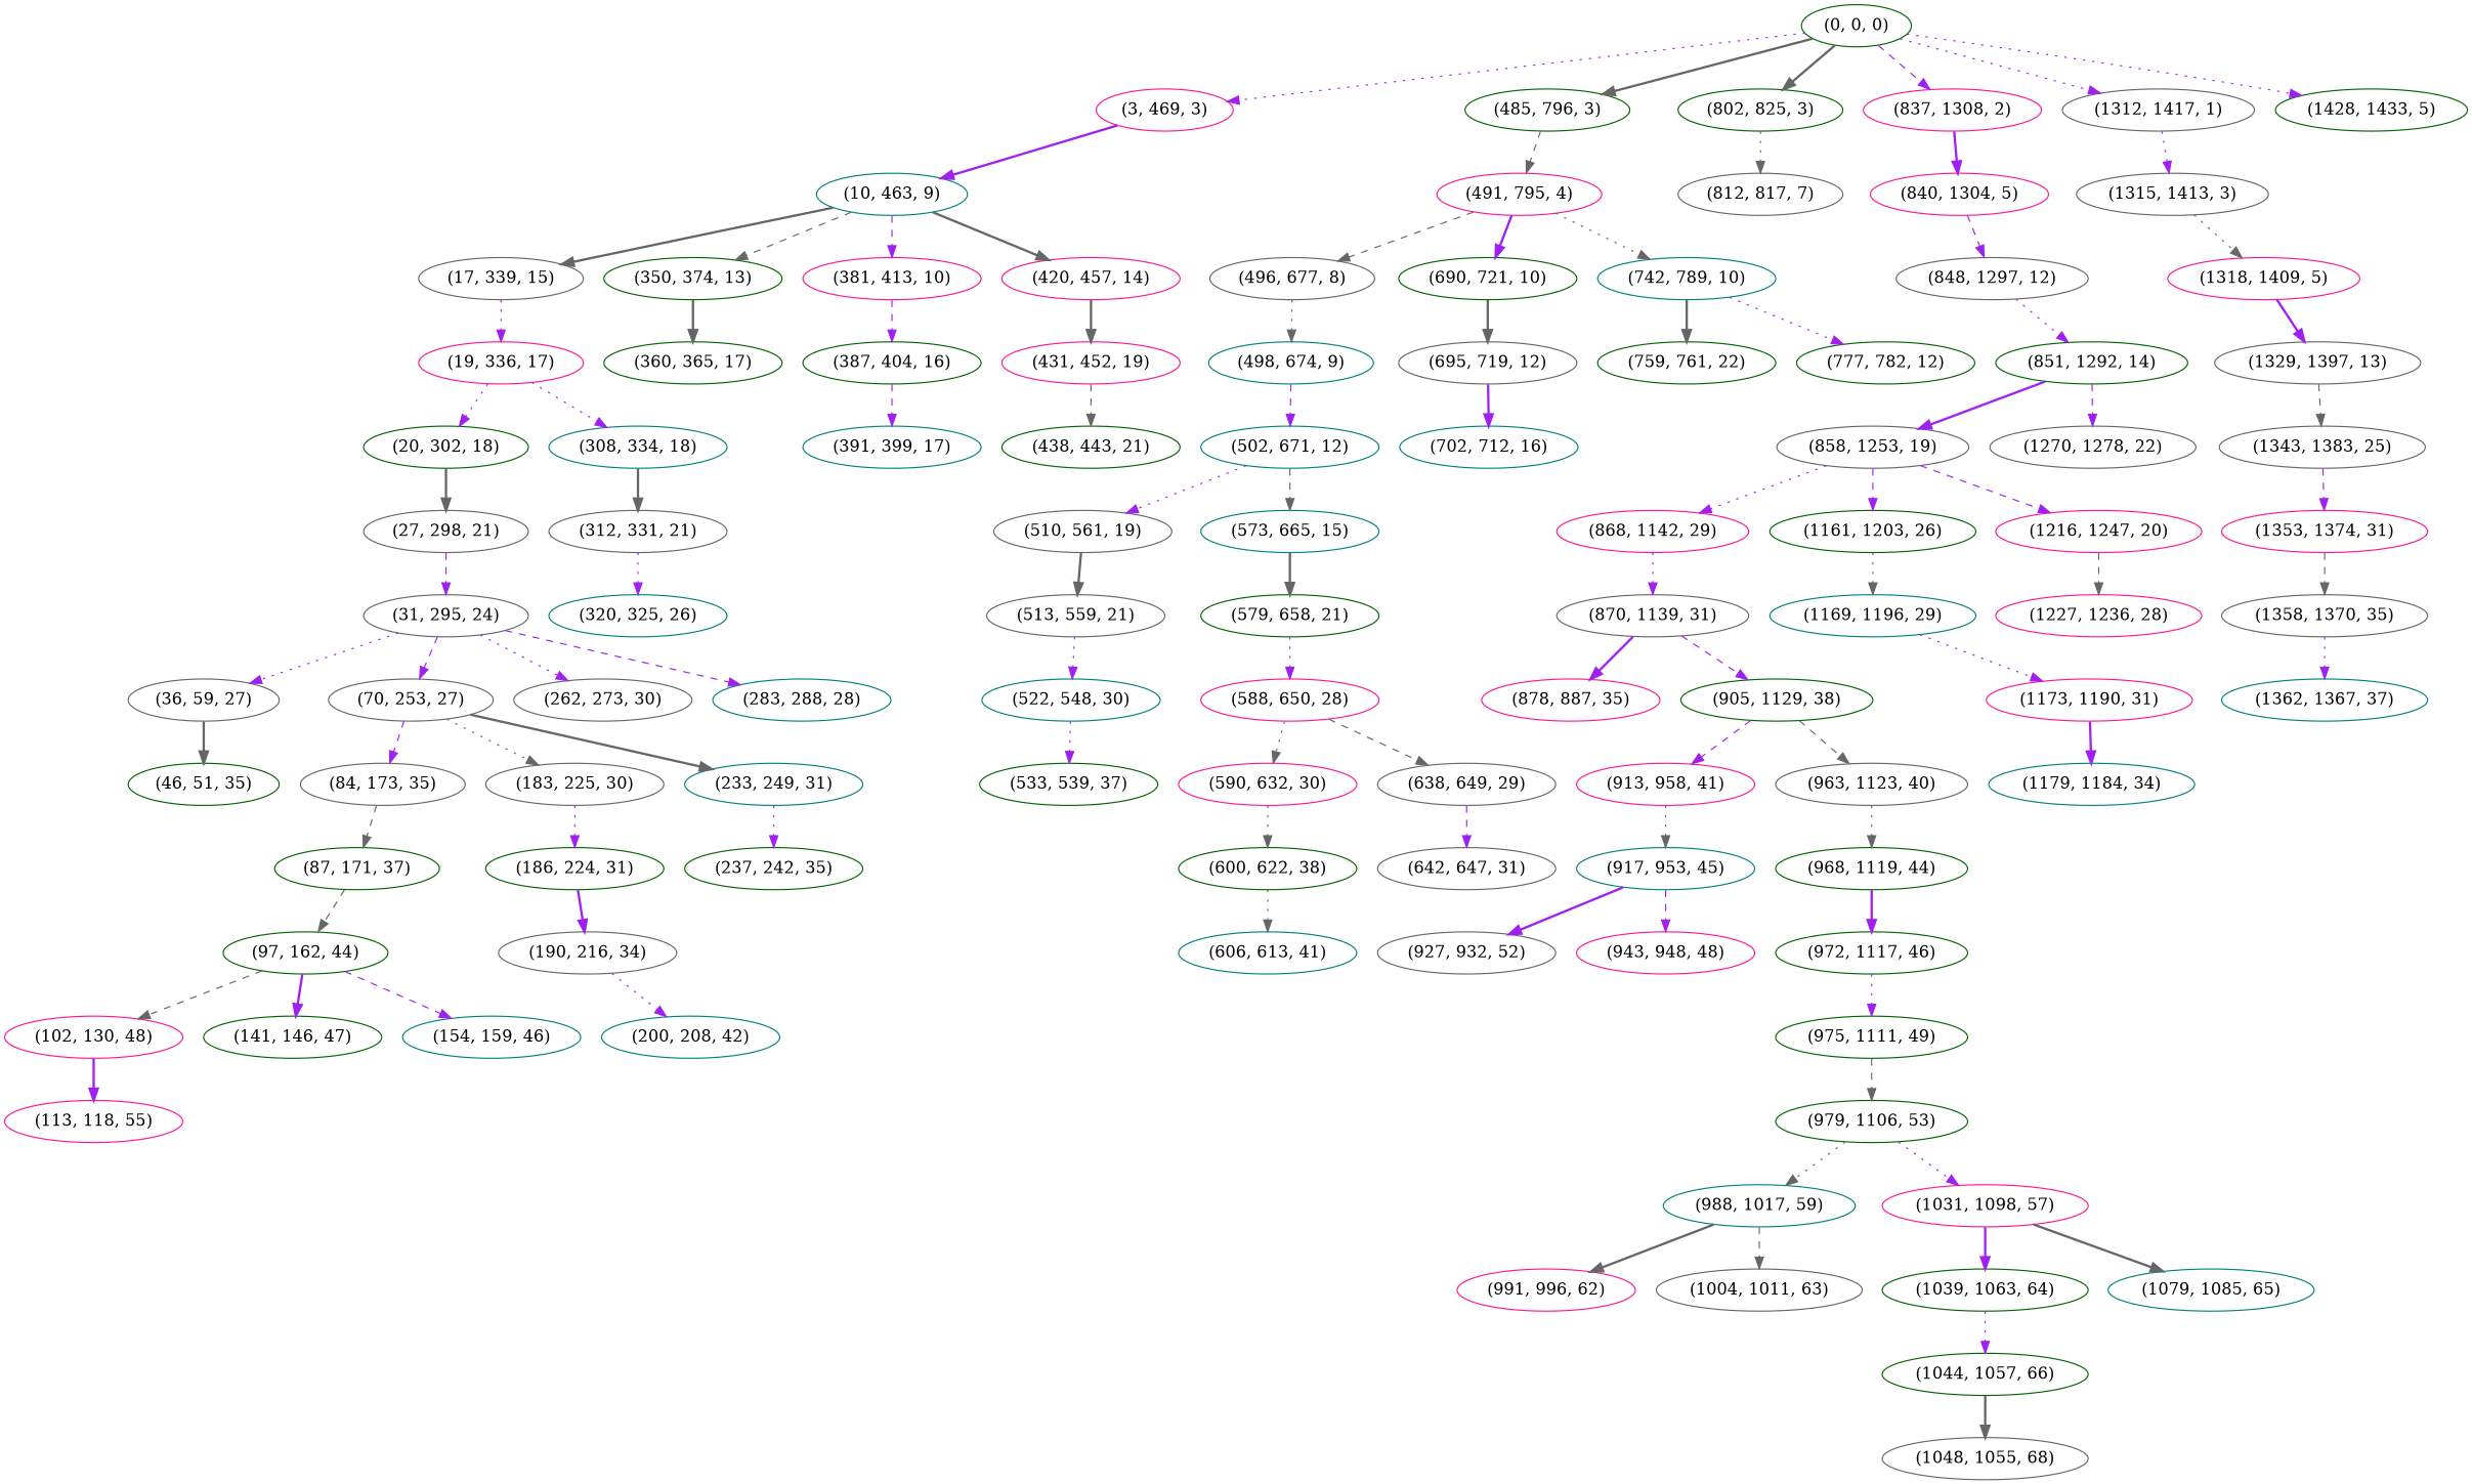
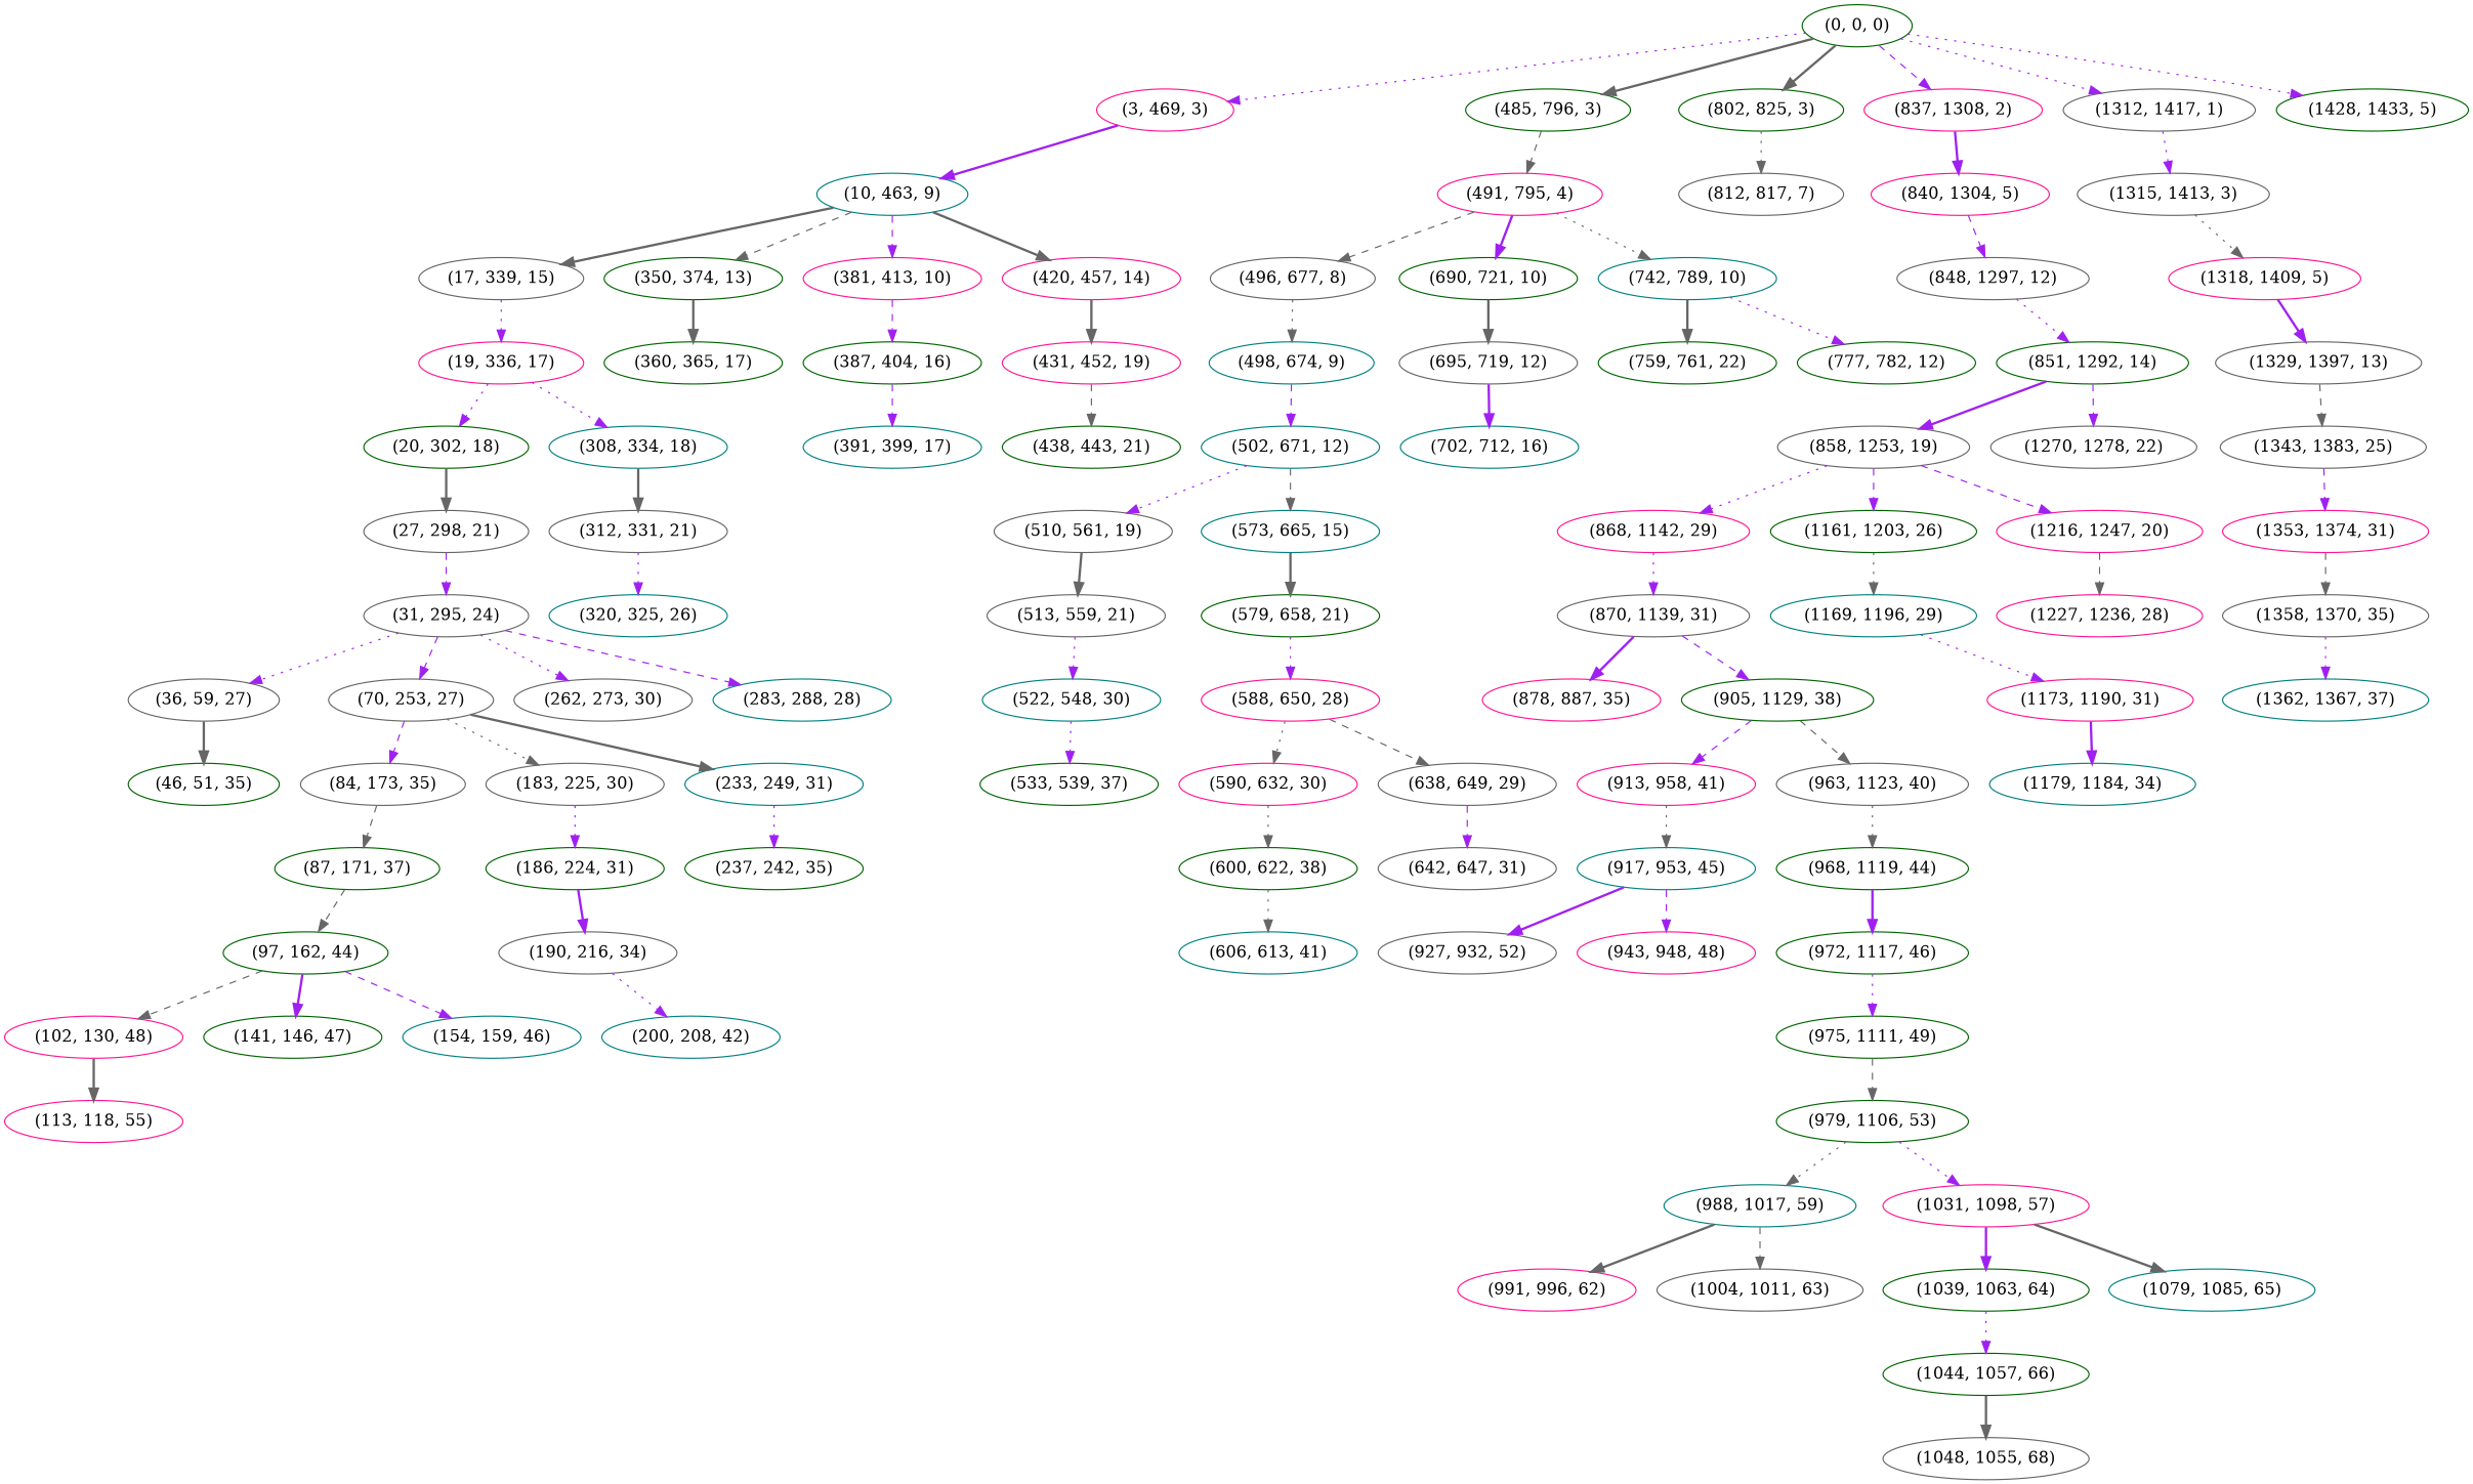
  digraph {
    node [color=darkgreen]
    edge [color=purple style=dotted]
    "(3, 469, 3)" [color=deeppink]
    "(0, 0, 0)"
    "(485, 796, 3)"
    "(802, 825, 3)"
    "(837, 1308, 2)" [color=deeppink]
    "(1312, 1417, 1)" [color=gray40]
    "(1428, 1433, 5)"
    "(10, 463, 9)" [color=teal]
    "(491, 795, 4)" [color=deeppink]
    "(812, 817, 7)" [color=gray40]
    "(840, 1304, 5)" [color=deeppink]
    "(1315, 1413, 3)" [color=gray40]
    "(17, 339, 15)" [color=gray40]
    "(350, 374, 13)"
    "(381, 413, 10)" [color=deeppink]
    "(420, 457, 14)" [color=deeppink]
    "(19, 336, 17)" [color=deeppink]
    "(360, 365, 17)"
    "(387, 404, 16)"
    "(431, 452, 19)" [color=deeppink]
    "(20, 302, 18)"
    "(308, 334, 18)" [color=teal]
    "(27, 298, 21)" [color=gray40]
    "(312, 331, 21)" [color=gray40]
    "(31, 295, 24)" [color=gray40]
    "(36, 59, 27)" [color=gray40]
    "(70, 253, 27)" [color=gray40]
    "(262, 273, 30)" [color=gray40]
    "(283, 288, 28)" [color=teal]
    "(46, 51, 35)"
    "(84, 173, 35)" [color=gray40]
    "(183, 225, 30)" [color=gray40]
    "(233, 249, 31)" [color=teal]
    "(87, 171, 37)"
    "(186, 224, 31)"
    "(237, 242, 35)"
    "(97, 162, 44)"
    "(102, 130, 48)" [color=deeppink]
    "(141, 146, 47)"
    "(154, 159, 46)" [color=teal]
    "(113, 118, 55)" [color=deeppink]
    "(190, 216, 34)" [color=gray40]
    "(200, 208, 42)" [color=teal]
    "(320, 325, 26)" [color=teal]
    "(391, 399, 17)" [color=teal]
    "(438, 443, 21)"
    "(496, 677, 8)" [color=gray40]
    "(690, 721, 10)"
    "(742, 789, 10)" [color=teal]
    "(498, 674, 9)" [color=teal]
    "(695, 719, 12)" [color=gray40]
    n52 [label="(759, 761, 22)"]
    "(777, 782, 12)"
    "(502, 671, 12)" [color=teal]
    "(510, 561, 19)" [color=gray40]
    "(573, 665, 15)" [color=teal]
    "(513, 559, 21)" [color=gray40]
    "(579, 658, 21)"
    "(522, 548, 30)" [color=teal]
    "(533, 539, 37)"
    "(588, 650, 28)" [color=deeppink]
    "(590, 632, 30)" [color=deeppink]
    "(638, 649, 29)" [color=gray40]
    "(600, 622, 38)"
    "(642, 647, 31)" [color=gray40]
    "(606, 613, 41)" [color=teal]
    "(702, 712, 16)" [color=teal]
    "(848, 1297, 12)" [color=gray40]
    "(851, 1292, 14)"
    "(858, 1253, 19)" [color=gray40]
    "(1270, 1278, 22)" [color=gray40]
    "(868, 1142, 29)" [color=deeppink]
    "(1161, 1203, 26)"
    "(1216, 1247, 20)" [color=deeppink]
    "(870, 1139, 31)" [color=gray40]
    "(1169, 1196, 29)" [color=teal]
    "(1227, 1236, 28)" [color=deeppink]
    "(878, 887, 35)" [color=deeppink]
    "(905, 1129, 38)"
    "(913, 958, 41)" [color=deeppink]
    "(963, 1123, 40)" [color=gray40]
    "(917, 953, 45)" [color=teal]
    "(968, 1119, 44)"
    "(927, 932, 52)" [color=gray40]
    "(943, 948, 48)" [color=deeppink]
    "(972, 1117, 46)"
    "(975, 1111, 49)"
    "(979, 1106, 53)"
    "(988, 1017, 59)" [color=teal]
    "(1031, 1098, 57)" [color=deeppink]
    "(991, 996, 62)" [color=deeppink]
    "(1004, 1011, 63)" [color=gray40]
    "(1039, 1063, 64)"
    "(1079, 1085, 65)" [color=teal]
    "(1044, 1057, 66)"
    "(1048, 1055, 68)" [color=gray40]
    "(1173, 1190, 31)" [color=deeppink]
    "(1179, 1184, 34)" [color=teal]
    "(1318, 1409, 5)" [color=deeppink]
    "(1329, 1397, 13)" [color=gray40]
    "(1343, 1383, 25)" [color=gray40]
    "(1353, 1374, 31)" [color=deeppink]
    "(1358, 1370, 35)" [color=gray40]
    "(1362, 1367, 37)" [color=teal]
    "(3, 469, 3)" -> "(10, 463, 9)" [style=bold]
    "(0, 0, 0)" -> "(3, 469, 3)"
    "(0, 0, 0)" -> "(485, 796, 3)" [color=gray40 style=bold]
    "(0, 0, 0)" -> "(802, 825, 3)" [color=gray40 style=bold]
    "(0, 0, 0)" -> "(837, 1308, 2)" [style=dashed]
    "(0, 0, 0)" -> "(1312, 1417, 1)"
    "(0, 0, 0)" -> "(1428, 1433, 5)"
    "(485, 796, 3)" -> "(491, 795, 4)" [color=gray40 style=dashed]
    "(802, 825, 3)" -> "(812, 817, 7)" [color=gray40]
    "(837, 1308, 2)" -> "(840, 1304, 5)" [style=bold]
    "(1312, 1417, 1)" -> "(1315, 1413, 3)"
    "(10, 463, 9)" -> "(17, 339, 15)" [color=gray40 style=bold]
    "(10, 463, 9)" -> "(350, 374, 13)" [color=gray40 style=dashed]
    "(10, 463, 9)" -> "(381, 413, 10)" [style=dashed]
    "(10, 463, 9)" -> "(420, 457, 14)" [color=gray40 style=bold]
    "(491, 795, 4)" -> "(496, 677, 8)" [color=gray40 style=dashed]
    "(491, 795, 4)" -> "(690, 721, 10)" [style=bold]
    "(491, 795, 4)" -> "(742, 789, 10)" [color=gray40]
    "(840, 1304, 5)" -> "(848, 1297, 12)" [style=dashed]
    "(1315, 1413, 3)" -> "(1318, 1409, 5)" [color=gray40]
    "(17, 339, 15)" -> "(19, 336, 17)"
    "(350, 374, 13)" -> "(360, 365, 17)" [color=gray40 style=bold]
    "(381, 413, 10)" -> "(387, 404, 16)" [style=dashed]
    "(420, 457, 14)" -> "(431, 452, 19)" [color=gray40 style=bold]
    "(19, 336, 17)" -> "(20, 302, 18)"
    "(19, 336, 17)" -> "(308, 334, 18)"
    "(387, 404, 16)" -> "(391, 399, 17)" [style=dashed]
    "(431, 452, 19)" -> "(438, 443, 21)" [color=gray40 style=dashed]
    "(20, 302, 18)" -> "(27, 298, 21)" [color=gray40 style=bold]
    "(308, 334, 18)" -> "(312, 331, 21)" [color=gray40 style=bold]
    "(27, 298, 21)" -> "(31, 295, 24)" [style=dashed]
    "(312, 331, 21)" -> "(320, 325, 26)"
    "(31, 295, 24)" -> "(36, 59, 27)"
    "(31, 295, 24)" -> "(70, 253, 27)" [style=dashed]
    "(31, 295, 24)" -> "(262, 273, 30)"
    "(31, 295, 24)" -> "(283, 288, 28)" [style=dashed]
    "(36, 59, 27)" -> "(46, 51, 35)" [color=gray40 style=bold]
    "(70, 253, 27)" -> "(84, 173, 35)" [style=dashed]
    "(70, 253, 27)" -> "(183, 225, 30)" [color=gray40]
    "(70, 253, 27)" -> "(233, 249, 31)" [color=gray40 style=bold]
    "(84, 173, 35)" -> "(87, 171, 37)" [color=gray40 style=dashed]
    "(183, 225, 30)" -> "(186, 224, 31)"
    "(233, 249, 31)" -> "(237, 242, 35)"
    "(87, 171, 37)" -> "(97, 162, 44)" [color=gray40 style=dashed]
    "(186, 224, 31)" -> "(190, 216, 34)" [style=bold]
    "(97, 162, 44)" -> "(102, 130, 48)" [color=gray40 style=dashed]
    "(97, 162, 44)" -> "(141, 146, 47)" [style=bold]
    "(97, 162, 44)" -> "(154, 159, 46)" [style=dashed]
-   "(102, 130, 48)" -> "(113, 118, 55)" [style=bold]
+   "(102, 130, 48)" -> "(113, 118, 55)" [color=gray40 style=bold]
    "(190, 216, 34)" -> "(200, 208, 42)"
    "(496, 677, 8)" -> "(498, 674, 9)" [color=gray40]
    "(690, 721, 10)" -> "(695, 719, 12)" [color=gray40 style=bold]
    "(742, 789, 10)" -> n52 [color=gray40 style=bold]
    "(742, 789, 10)" -> "(777, 782, 12)"
    "(498, 674, 9)" -> "(502, 671, 12)" [style=dashed]
    "(695, 719, 12)" -> "(702, 712, 16)" [style=bold]
    "(502, 671, 12)" -> "(510, 561, 19)"
    "(502, 671, 12)" -> "(573, 665, 15)" [color=gray40 style=dashed]
    "(510, 561, 19)" -> "(513, 559, 21)" [color=gray40 style=bold]
    "(573, 665, 15)" -> "(579, 658, 21)" [color=gray40 style=bold]
    "(513, 559, 21)" -> "(522, 548, 30)"
    "(579, 658, 21)" -> "(588, 650, 28)"
    "(522, 548, 30)" -> "(533, 539, 37)"
    "(588, 650, 28)" -> "(590, 632, 30)" [color=gray40]
    "(588, 650, 28)" -> "(638, 649, 29)" [color=gray40 style=dashed]
    "(590, 632, 30)" -> "(600, 622, 38)" [color=gray40]
    "(638, 649, 29)" -> "(642, 647, 31)" [style=dashed]
    "(600, 622, 38)" -> "(606, 613, 41)" [color=gray40]
    "(848, 1297, 12)" -> "(851, 1292, 14)"
    "(851, 1292, 14)" -> "(858, 1253, 19)" [style=bold]
    "(851, 1292, 14)" -> "(1270, 1278, 22)" [style=dashed]
    "(858, 1253, 19)" -> "(868, 1142, 29)"
    "(858, 1253, 19)" -> "(1161, 1203, 26)" [style=dashed]
    "(858, 1253, 19)" -> "(1216, 1247, 20)" [style=dashed]
    "(868, 1142, 29)" -> "(870, 1139, 31)"
    "(1161, 1203, 26)" -> "(1169, 1196, 29)" [color=gray40]
    "(1216, 1247, 20)" -> "(1227, 1236, 28)" [color=gray40 style=dashed]
    "(870, 1139, 31)" -> "(878, 887, 35)" [style=bold]
    "(870, 1139, 31)" -> "(905, 1129, 38)" [style=dashed]
    "(1169, 1196, 29)" -> "(1173, 1190, 31)"
    "(905, 1129, 38)" -> "(913, 958, 41)" [style=dashed]
    "(905, 1129, 38)" -> "(963, 1123, 40)" [color=gray40 style=dashed]
    "(913, 958, 41)" -> "(917, 953, 45)" [color=gray40]
    "(963, 1123, 40)" -> "(968, 1119, 44)" [color=gray40]
    "(917, 953, 45)" -> "(927, 932, 52)" [style=bold]
    "(917, 953, 45)" -> "(943, 948, 48)" [style=dashed]
    "(968, 1119, 44)" -> "(972, 1117, 46)" [style=bold]
    "(972, 1117, 46)" -> "(975, 1111, 49)"
    "(975, 1111, 49)" -> "(979, 1106, 53)" [color=gray40 style=dashed]
    "(979, 1106, 53)" -> "(988, 1017, 59)" [color=gray40]
    "(979, 1106, 53)" -> "(1031, 1098, 57)"
    "(988, 1017, 59)" -> "(991, 996, 62)" [color=gray40 style=bold]
    "(988, 1017, 59)" -> "(1004, 1011, 63)" [color=gray40 style=dashed]
    "(1031, 1098, 57)" -> "(1039, 1063, 64)" [style=bold]
    "(1031, 1098, 57)" -> "(1079, 1085, 65)" [color=gray40 style=bold]
    "(1039, 1063, 64)" -> "(1044, 1057, 66)"
    "(1044, 1057, 66)" -> "(1048, 1055, 68)" [color=gray40 style=bold]
    "(1173, 1190, 31)" -> "(1179, 1184, 34)" [style=bold]
    "(1318, 1409, 5)" -> "(1329, 1397, 13)" [style=bold]
    "(1329, 1397, 13)" -> "(1343, 1383, 25)" [color=gray40 style=dashed]
    "(1343, 1383, 25)" -> "(1353, 1374, 31)" [style=dashed]
    "(1353, 1374, 31)" -> "(1358, 1370, 35)" [color=gray40 style=dashed]
    "(1358, 1370, 35)" -> "(1362, 1367, 37)"
  }
